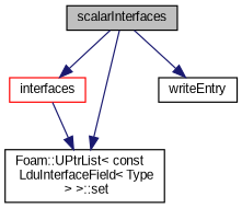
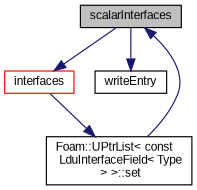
  digraph {
    fontname="Liberation Sans"
    rankdir=TB
    node [color=black fontname="Liberation Sans" fontsize=10 shape=record]
    edge [color=midnightblue fontname="Liberation Sans" fontsize=10 labelfontname=Helvetica labelfontsize=10 style=solid]
    n1 [fillcolor=grey75 fontcolor=black height=0.2 label=scalarInterfaces style=filled width=0.4]
    n2 [color=red height=0.2 label=interfaces width=0.4]
    n3 [height=0.2 label="Foam::UPtrList\< const\l LduInterfaceField\< Type\l \> \>::set" width=0.4]
    n4 [height=0.2 label=writeEntry width=0.4]
    n1 -> n2
-   n1 -> n3
+   n3 -> n1
    n1 -> n4
    n2 -> n3
  }
